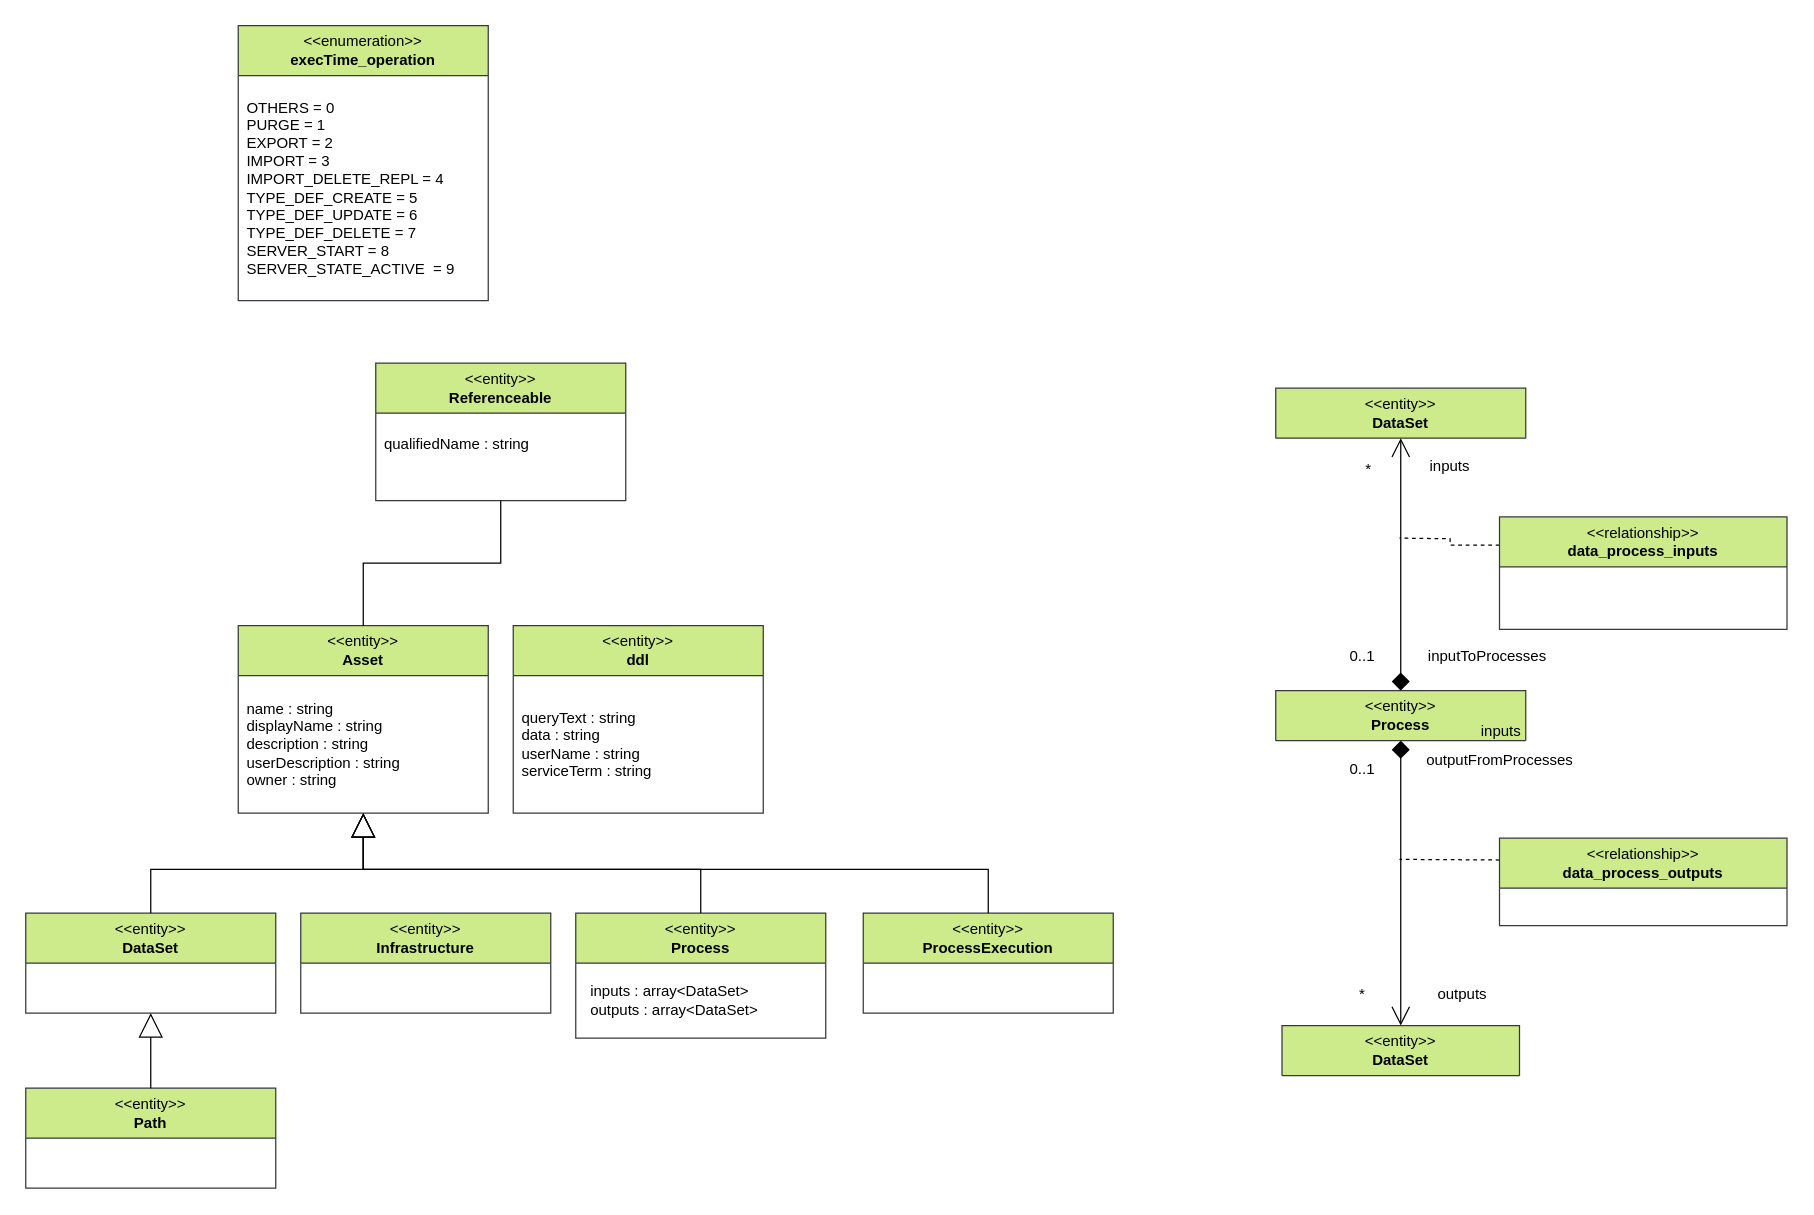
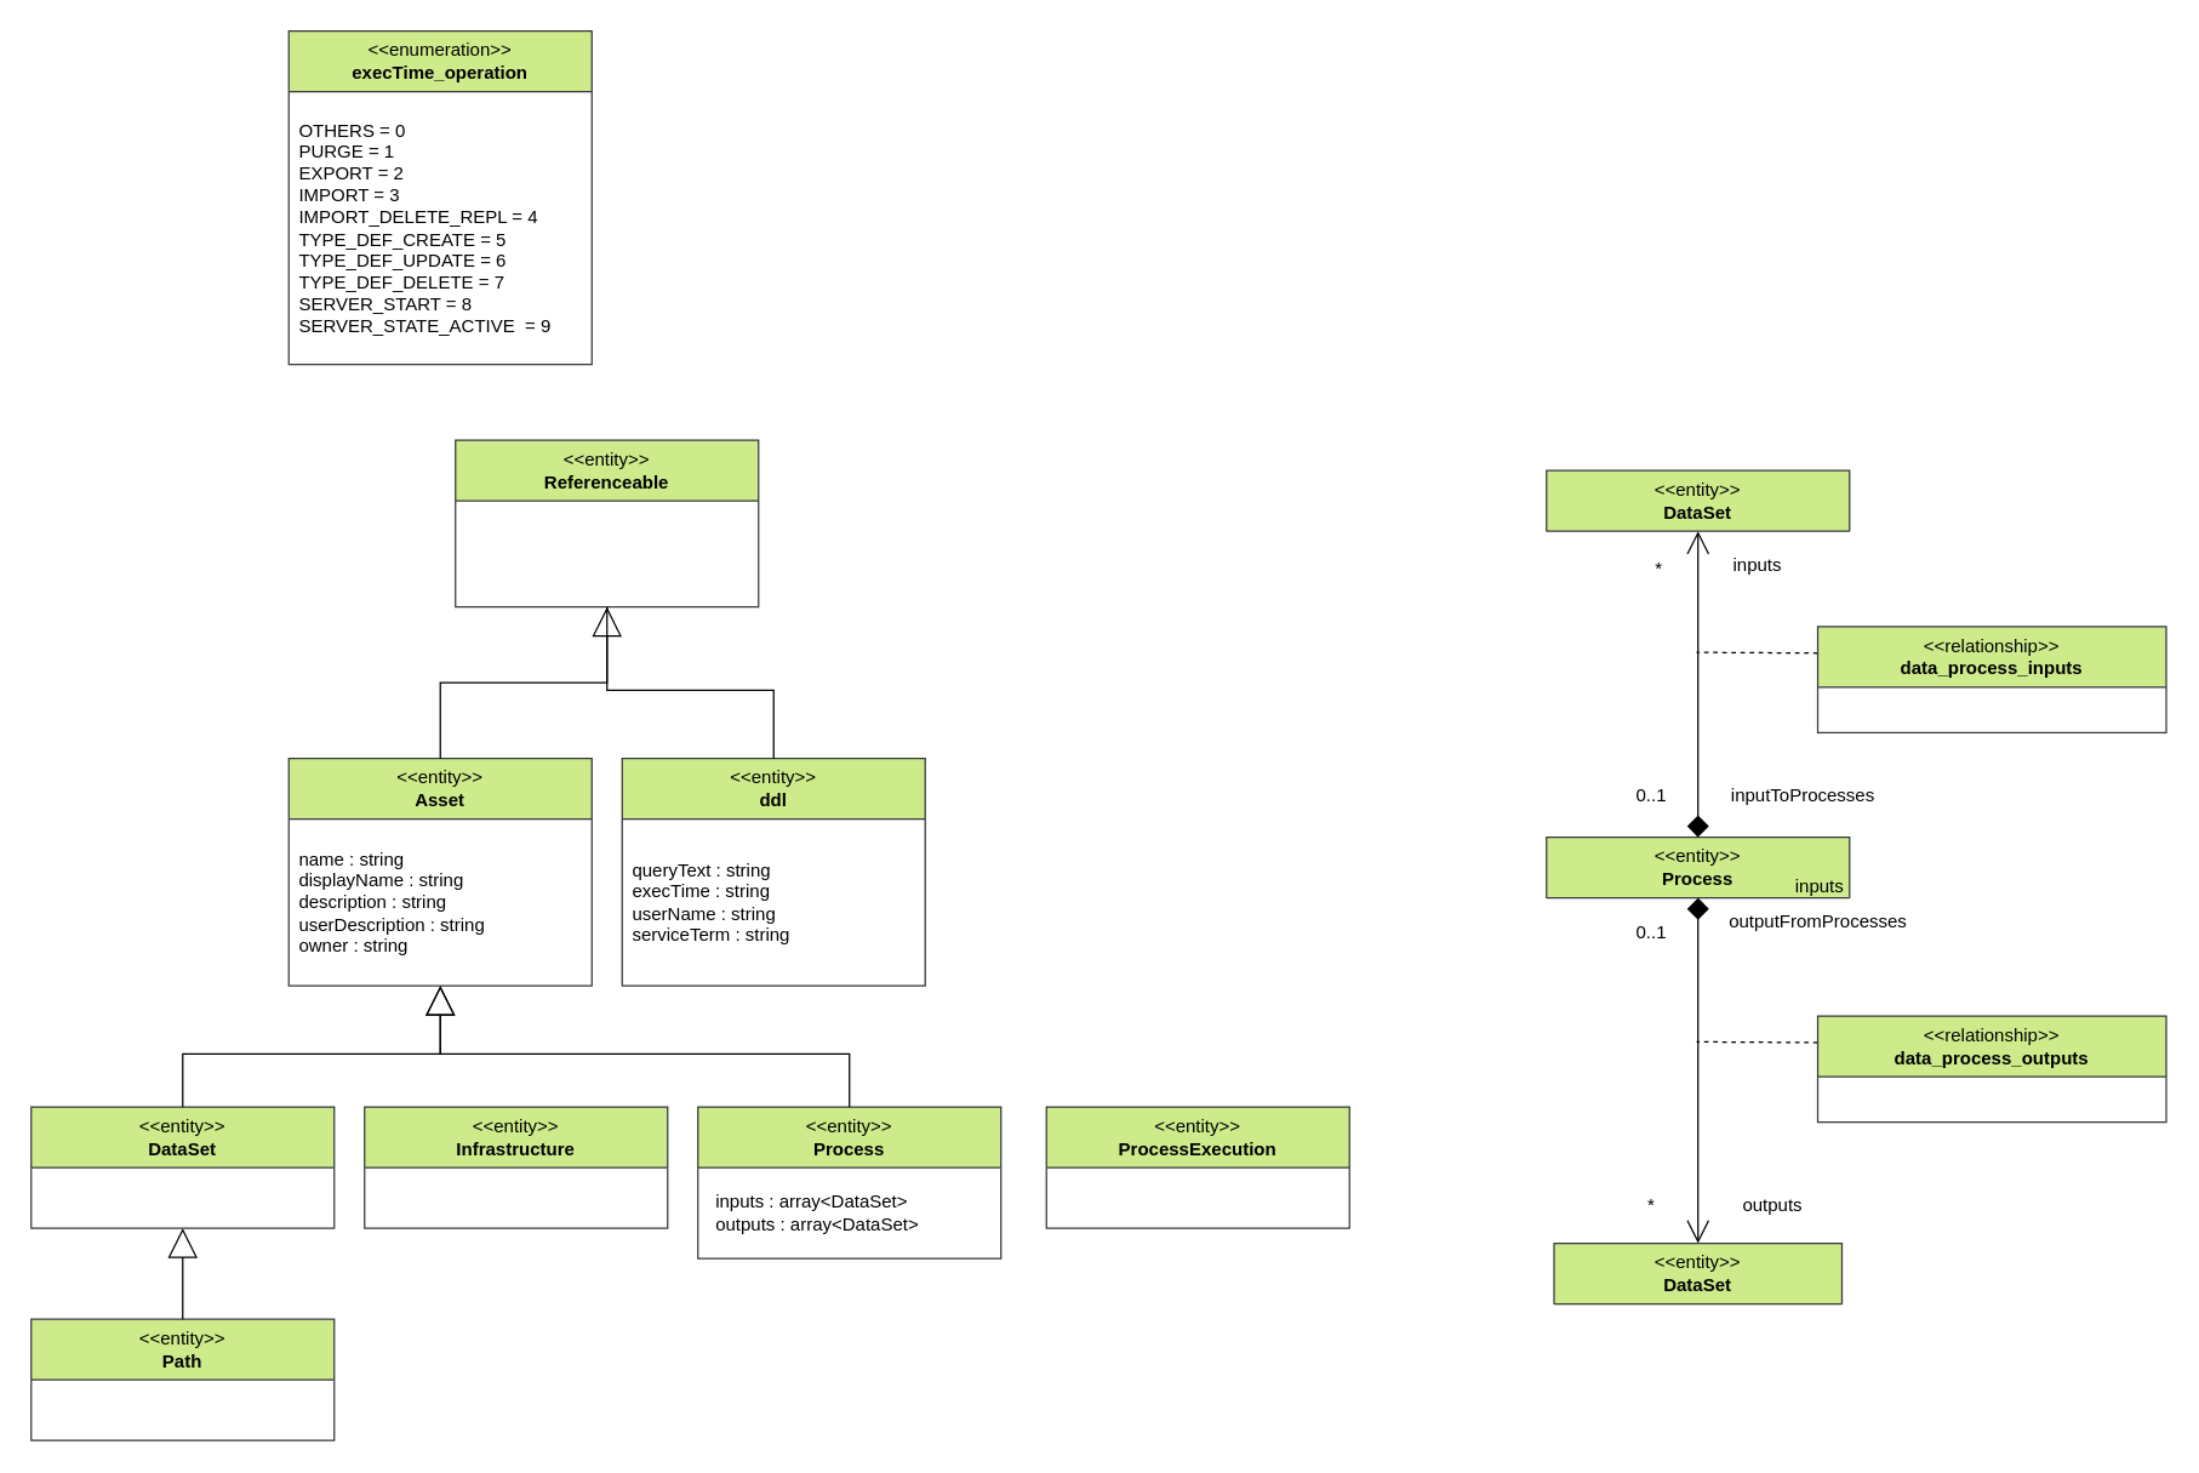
  <mxCell id="0" />
  <mxCell id="1" parent="0" />
  <mxCell id="2" value="&lt;span style=&quot;font-weight: normal;&quot;&gt;&amp;lt;&amp;lt;enumeration&amp;gt;&amp;gt;&lt;br&gt;&lt;/span&gt;execTime_operation" style="swimlane;whiteSpace=wrap;html=1;startSize=40;fillColor=#cdeb8b;strokeColor=#36393d;" parent="1" vertex="1"><mxGeometry x="190" y="20" width="200" height="220" as="geometry" /></mxCell>
  <mxCell id="3" value="OTHERS = 0&lt;br&gt;PURGE = 1&lt;br&gt;EXPORT = 2&lt;br&gt;IMPORT = 3&lt;br&gt;IMPORT_DELETE_REPL = 4&lt;br&gt;TYPE_DEF_CREATE = 5&lt;br&gt;TYPE_DEF_UPDATE = 6&lt;br&gt;TYPE_DEF_DELETE = 7&lt;br&gt;SERVER_START = 8&lt;br&gt;SERVER_STATE_ACTIVE&amp;nbsp; = 9" style="text;html=1;align=left;verticalAlign=middle;resizable=0;points=[];autosize=1;strokeColor=none;fillColor=none;" parent="2" vertex="1"><mxGeometry x="5" y="50" width="190" height="160" as="geometry" /></mxCell>
  <mxCell id="4" value="&lt;span style=&quot;font-weight: normal;&quot;&gt;&amp;lt;&amp;lt;entity&amp;gt;&amp;gt;&lt;br&gt;&lt;/span&gt;Referenceable" style="swimlane;whiteSpace=wrap;html=1;startSize=40;fillColor=#cdeb8b;strokeColor=#36393d;" parent="1" vertex="1"><mxGeometry x="300" y="290" width="200" height="110" as="geometry" /></mxCell>
- <mxCell id="5" value="qualifiedName : string" style="text;html=1;align=left;verticalAlign=middle;resizable=0;points=[];autosize=1;strokeColor=none;fillColor=none;" parent="4" vertex="1"><mxGeometry x="5" y="50" width="140" height="30" as="geometry" /></mxCell>
  <mxCell id="6" value="&lt;span style=&quot;font-weight: normal;&quot;&gt;&amp;lt;&amp;lt;entity&amp;gt;&amp;gt;&lt;br&gt;&lt;/span&gt;Asset" style="swimlane;whiteSpace=wrap;html=1;startSize=40;fillColor=#cdeb8b;strokeColor=#36393d;" parent="1" vertex="1"><mxGeometry x="190" y="500" width="200" height="150" as="geometry" /></mxCell>
  <mxCell id="7" value="name : string&lt;br&gt;displayName : string&lt;br&gt;description : string&lt;br&gt;userDescription : string&lt;br&gt;owner : string" style="text;html=1;align=left;verticalAlign=middle;resizable=0;points=[];autosize=1;strokeColor=none;fillColor=none;" parent="6" vertex="1"><mxGeometry x="5" y="50" width="150" height="90" as="geometry" /></mxCell>
  <mxCell id="8" style="edgeStyle=orthogonalEdgeStyle;rounded=0;orthogonalLoop=1;jettySize=auto;html=1;exitX=0.5;exitY=0;exitDx=0;exitDy=0;endArrow=none;endFill=0;endSize=17;entryX=0.5;entryY=1;entryDx=0;entryDy=0;" parent="1" source="6" target="4" edge="1"><mxGeometry relative="1" as="geometry"><mxPoint x="290" y="340" as="sourcePoint" /><mxPoint x="260" y="460" as="targetPoint" /></mxGeometry></mxCell>
  <mxCell id="9" value="&lt;span style=&quot;font-weight: normal;&quot;&gt;&amp;lt;&amp;lt;entity&amp;gt;&amp;gt;&lt;br&gt;&lt;/span&gt;ddl" style="swimlane;whiteSpace=wrap;html=1;startSize=40;fillColor=#cdeb8b;strokeColor=#36393d;" parent="1" vertex="1"><mxGeometry x="410" y="500" width="200" height="150" as="geometry" /></mxCell>
- <mxCell id="10" value="queryText : string&lt;br&gt;data : string&lt;br&gt;userName : string&lt;br&gt;serviceTerm : string" style="text;html=1;align=left;verticalAlign=middle;resizable=0;points=[];autosize=1;strokeColor=none;fillColor=none;" parent="9" vertex="1"><mxGeometry x="5" y="60" width="130" height="70" as="geometry" /></mxCell>
+ <mxCell id="10" value="queryText : string&lt;br&gt;execTime : string&lt;br&gt;userName : string&lt;br&gt;serviceTerm : string" style="text;html=1;align=left;verticalAlign=middle;resizable=0;points=[];autosize=1;strokeColor=none;fillColor=none;" parent="9" vertex="1"><mxGeometry x="5" y="60" width="130" height="70" as="geometry" /></mxCell>
+ <mxCell id="11" style="edgeStyle=orthogonalEdgeStyle;rounded=0;orthogonalLoop=1;jettySize=auto;html=1;exitX=0.5;exitY=0;exitDx=0;exitDy=0;endArrow=block;endFill=0;endSize=17;entryX=0.5;entryY=1;entryDx=0;entryDy=0;" parent="1" source="9" target="4" edge="1"><mxGeometry relative="1" as="geometry"><mxPoint x="510" y="340" as="sourcePoint" /><mxPoint x="510" y="450" as="targetPoint" /></mxGeometry></mxCell>
  <mxCell id="12" value="&lt;span style=&quot;font-weight: normal;&quot;&gt;&amp;lt;&amp;lt;entity&amp;gt;&amp;gt;&lt;br&gt;&lt;/span&gt;DataSet" style="swimlane;whiteSpace=wrap;html=1;startSize=40;fillColor=#cdeb8b;strokeColor=#36393d;" parent="1" vertex="1"><mxGeometry y="730" width="200" height="80" as="geometry" x="20" /></mxCell>
  <mxCell id="13" style="edgeStyle=orthogonalEdgeStyle;rounded=0;orthogonalLoop=1;jettySize=auto;html=1;exitX=0.5;exitY=0;exitDx=0;exitDy=0;endArrow=block;endFill=0;endSize=17;entryX=0.5;entryY=1;entryDx=0;entryDy=0;" parent="1" source="12" target="6" edge="1"><mxGeometry relative="1" as="geometry"><mxPoint x="290" y="570" as="sourcePoint" /><mxPoint x="180" y="630" as="targetPoint" /></mxGeometry></mxCell>
  <mxCell id="14" value="&lt;span style=&quot;font-weight: normal;&quot;&gt;&amp;lt;&amp;lt;entity&amp;gt;&amp;gt;&lt;br&gt;&lt;/span&gt;Infrastructure" style="swimlane;whiteSpace=wrap;html=1;startSize=40;fillColor=#cdeb8b;strokeColor=#36393d;" parent="1" vertex="1"><mxGeometry x="240" y="730" width="200" height="80" as="geometry" /></mxCell>
  <mxCell id="15" value="&lt;span style=&quot;font-weight: normal;&quot;&gt;&amp;lt;&amp;lt;entity&amp;gt;&amp;gt;&lt;br&gt;&lt;/span&gt;Process" style="swimlane;whiteSpace=wrap;html=1;startSize=40;fillColor=#cdeb8b;strokeColor=#36393d;" parent="1" vertex="1"><mxGeometry x="460" y="730" width="200" height="100" as="geometry" /></mxCell>
  <mxCell id="16" value="inputs : array&amp;lt;DataSet&amp;gt;&lt;br&gt;outputs : array&amp;lt;DataSet&amp;gt;&lt;br&gt;" style="text;html=1;align=left;verticalAlign=middle;resizable=0;points=[];autosize=1;strokeColor=none;fillColor=none;" parent="15" vertex="1"><mxGeometry x="10" y="50" width="160" height="40" as="geometry" /></mxCell>
  <mxCell id="17" style="edgeStyle=orthogonalEdgeStyle;rounded=0;orthogonalLoop=1;jettySize=auto;html=1;exitX=0.5;exitY=0;exitDx=0;exitDy=0;endArrow=block;endFill=0;endSize=17;entryX=0.5;entryY=1;entryDx=0;entryDy=0;" parent="1" source="15" target="6" edge="1"><mxGeometry relative="1" as="geometry"><mxPoint x="560" y="570" as="sourcePoint" /><mxPoint x="450" y="630" as="targetPoint" /></mxGeometry></mxCell>
  <mxCell id="18" value="&lt;span style=&quot;font-weight: normal;&quot;&gt;&amp;lt;&amp;lt;entity&amp;gt;&amp;gt;&lt;br&gt;&lt;/span&gt;Path" style="swimlane;whiteSpace=wrap;html=1;startSize=40;fillColor=#cdeb8b;strokeColor=#36393d;" parent="1" vertex="1"><mxGeometry y="870" width="200" height="80" as="geometry" x="20" /></mxCell>
  <mxCell id="19" style="edgeStyle=orthogonalEdgeStyle;rounded=0;orthogonalLoop=1;jettySize=auto;html=1;exitX=0.5;exitY=0;exitDx=0;exitDy=0;endArrow=block;endFill=0;endSize=17;entryX=0.5;entryY=1;entryDx=0;entryDy=0;" parent="1" source="18" target="12" edge="1"><mxGeometry relative="1" as="geometry"><mxPoint x="290" y="710" as="sourcePoint" /><mxPoint x="290" y="790" as="targetPoint" /></mxGeometry></mxCell>
  <mxCell id="20" value="&lt;span style=&quot;font-weight: normal;&quot;&gt;&amp;lt;&amp;lt;entity&amp;gt;&amp;gt;&lt;br&gt;&lt;/span&gt;ProcessExecution" style="swimlane;whiteSpace=wrap;html=1;startSize=40;fillColor=#cdeb8b;strokeColor=#36393d;" parent="1" vertex="1"><mxGeometry x="690" y="730" width="200" height="80" as="geometry" /></mxCell>
- <mxCell id="21" style="edgeStyle=orthogonalEdgeStyle;rounded=0;orthogonalLoop=1;jettySize=auto;html=1;exitX=0.5;exitY=0;exitDx=0;exitDy=0;endArrow=block;endFill=0;endSize=17;entryX=0.5;entryY=1;entryDx=0;entryDy=0;" parent="1" source="20" target="6" edge="1"><mxGeometry relative="1" as="geometry"><mxPoint x="70" y="570" as="sourcePoint" /><mxPoint x="70" y="650" as="targetPoint" /></mxGeometry></mxCell>
  <mxCell id="22" style="rounded=0;orthogonalLoop=1;jettySize=auto;html=1;endArrow=diamond;endFill=1;startArrow=open;startFill=0;entryX=0.5;entryY=1;entryDx=0;entryDy=0;exitX=0.5;exitY=0;exitDx=0;exitDy=0;endSize=12;targetPerimeterSpacing=0;sourcePerimeterSpacing=2;startSize=13;" parent="1" source="31" target="29" edge="1"><mxGeometry relative="1" as="geometry"><mxPoint x="1219" y="816" as="sourcePoint" /><mxPoint x="1220" y="570" as="targetPoint" /></mxGeometry></mxCell>
  <mxCell id="23" style="edgeStyle=orthogonalEdgeStyle;rounded=0;orthogonalLoop=1;jettySize=auto;html=1;exitX=0;exitY=0.25;exitDx=0;exitDy=0;dashed=1;endArrow=none;endFill=0;" parent="1" source="24" edge="1"><mxGeometry relative="1" as="geometry"><mxPoint x="1119" y="687" as="targetPoint" /></mxGeometry></mxCell>
  <mxCell id="24" value="&lt;span style=&quot;font-weight: normal;&quot;&gt;&amp;lt;&amp;lt;relationship&amp;gt;&amp;gt;&lt;br&gt;&lt;/span&gt;data_process_outputs" style="swimlane;whiteSpace=wrap;html=1;startSize=40;fillColor=#cdeb8b;strokeColor=#36393d;" parent="1" vertex="1"><mxGeometry x="1199" y="670" width="230" height="70" as="geometry" /></mxCell>
  <mxCell id="25" value="*" style="text;html=1;align=center;verticalAlign=middle;resizable=0;points=[];autosize=1;strokeColor=none;fillColor=none;" parent="1" vertex="1"><mxGeometry x="1079" y="360" width="30" height="30" as="geometry" /></mxCell>
  <mxCell id="26" value="0..1" style="text;html=1;align=center;verticalAlign=middle;resizable=0;points=[];autosize=1;strokeColor=none;fillColor=none;" parent="1" vertex="1"><mxGeometry x="1069" y="600" width="40" height="30" as="geometry" /></mxCell>
  <mxCell id="27" value="outputFromProcesses" style="text;html=1;align=center;verticalAlign=middle;resizable=0;points=[];autosize=1;strokeColor=none;fillColor=none;" parent="1" vertex="1"><mxGeometry x="1129" y="593" width="140" height="30" as="geometry" /></mxCell>
  <mxCell id="28" value="outputs" style="text;html=1;align=center;verticalAlign=middle;resizable=0;points=[];autosize=1;strokeColor=none;fillColor=none;" parent="1" vertex="1"><mxGeometry x="1139" y="780" width="60" height="30" as="geometry" /></mxCell>
  <mxCell id="29" value="&lt;span style=&quot;font-weight: normal;&quot;&gt;&amp;lt;&amp;lt;entity&amp;gt;&amp;gt;&lt;br&gt;&lt;/span&gt;Process" style="swimlane;whiteSpace=wrap;html=1;startSize=40;fillColor=#cdeb8b;strokeColor=#36393d;" parent="1" vertex="1"><mxGeometry x="1020" y="552" width="200" height="40" as="geometry" /></mxCell>
  <mxCell id="30" value="&lt;span style=&quot;font-weight: normal;&quot;&gt;&amp;lt;&amp;lt;entity&amp;gt;&amp;gt;&lt;br&gt;&lt;/span&gt;DataSet" style="swimlane;whiteSpace=wrap;html=1;startSize=40;fillColor=#cdeb8b;strokeColor=#36393d;" parent="1" vertex="1"><mxGeometry x="1020" y="310" width="200" height="40" as="geometry" /></mxCell>
  <mxCell id="31" value="&lt;span style=&quot;font-weight: normal;&quot;&gt;&amp;lt;&amp;lt;entity&amp;gt;&amp;gt;&lt;br&gt;&lt;/span&gt;DataSet" style="swimlane;whiteSpace=wrap;html=1;startSize=40;fillColor=#cdeb8b;strokeColor=#36393d;" parent="1" vertex="1"><mxGeometry x="1025" y="820" width="190" height="40" as="geometry" /></mxCell>
  <mxCell id="32" style="rounded=0;orthogonalLoop=1;jettySize=auto;html=1;endArrow=diamond;endFill=1;startArrow=open;startFill=0;entryX=0.5;entryY=0;entryDx=0;entryDy=0;exitX=0.5;exitY=1;exitDx=0;exitDy=0;endSize=12;targetPerimeterSpacing=0;sourcePerimeterSpacing=2;startSize=13;" parent="1" source="30" target="29" edge="1"><mxGeometry relative="1" as="geometry"><mxPoint x="1169" y="606" as="sourcePoint" /><mxPoint x="1170" y="360" as="targetPoint" /></mxGeometry></mxCell>
  <mxCell id="33" style="edgeStyle=orthogonalEdgeStyle;rounded=0;orthogonalLoop=1;jettySize=auto;html=1;exitX=0;exitY=0.25;exitDx=0;exitDy=0;dashed=1;endArrow=none;endFill=0;" parent="1" source="34" edge="1"><mxGeometry relative="1" as="geometry"><mxPoint x="1119" y="430" as="targetPoint" /></mxGeometry></mxCell>
- <mxCell id="34" value="&lt;span style=&quot;font-weight: normal;&quot;&gt;&amp;lt;&amp;lt;relationship&amp;gt;&amp;gt;&lt;br&gt;&lt;/span&gt;data_process_inputs" style="swimlane;whiteSpace=wrap;html=1;startSize=40;fillColor=#cdeb8b;strokeColor=#36393d;" parent="1" vertex="1"><mxGeometry x="1199" y="413" width="230" height="90" as="geometry" /></mxCell>
+ <mxCell id="34" value="&lt;span style=&quot;font-weight: normal;&quot;&gt;&amp;lt;&amp;lt;relationship&amp;gt;&amp;gt;&lt;br&gt;&lt;/span&gt;data_process_inputs" style="swimlane;whiteSpace=wrap;html=1;startSize=40;fillColor=#cdeb8b;strokeColor=#36393d;" parent="1" vertex="1"><mxGeometry x="1199" y="413" width="230" height="70" as="geometry" /></mxCell>
  <mxCell id="35" value="*" style="text;html=1;align=center;verticalAlign=middle;resizable=0;points=[];autosize=1;strokeColor=none;fillColor=none;" parent="1" vertex="1"><mxGeometry x="1074" y="780" width="30" height="30" as="geometry" /></mxCell>
  <mxCell id="36" value="0..1" style="text;html=1;align=center;verticalAlign=middle;resizable=0;points=[];autosize=1;strokeColor=none;fillColor=none;" parent="1" vertex="1"><mxGeometry x="1069" y="510" width="40" height="30" as="geometry" /></mxCell>
  <mxCell id="37" value="inputToProcesses" style="text;html=1;align=center;verticalAlign=middle;resizable=0;points=[];autosize=1;strokeColor=none;fillColor=none;" parent="1" vertex="1"><mxGeometry x="1129" y="510" width="120" height="30" as="geometry" /></mxCell>
  <mxCell id="38" value="inputs" style="text;html=1;align=center;verticalAlign=middle;resizable=0;points=[];autosize=1;strokeColor=none;fillColor=none;" parent="1" vertex="1"><mxGeometry x="1170" y="570" width="60" height="30" as="geometry" /></mxCell>
  <mxCell id="39" value="inputs" style="text;html=1;align=center;verticalAlign=middle;resizable=0;points=[];autosize=1;strokeColor=none;fillColor=none;" parent="1" vertex="1"><mxGeometry x="1129" y="358" width="60" height="30" as="geometry" /></mxCell>
